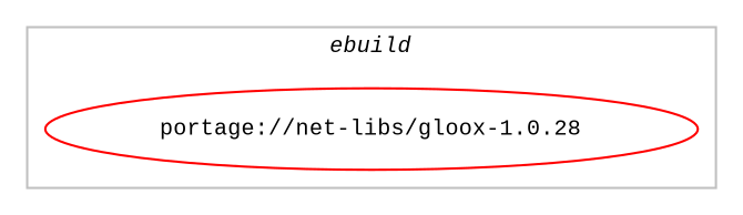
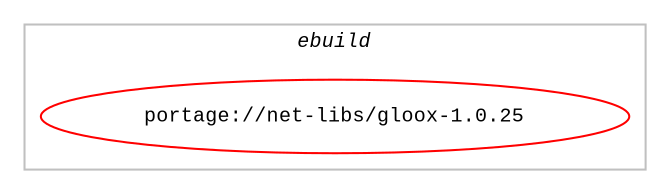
  digraph {
    compound=true
    concentrate=true
    fontname="Liberation Mono"
    fontsize=10
    newrank=true
    rankdir=LR
    ranksep=1.5
-   n1 [color=red fontname="Liberation Mono" fontsize=10 label="portage://net-libs/gloox-1.0.28" width=4]
+   n1 [color=red fontname="Liberation Mono" fontsize=10 label="portage://net-libs/gloox-1.0.25" width=4]
    subgraph cluster_1 {
      color=gray
      label=<<i>ebuild</i>>
      n1
    }
    subgraph cluster_2 {
      color=gray
      label=<<i>dependencies</i>>
      subgraph cluster_3 {
        color=gray
        fillcolor="#eeeeee"
        label=<<i>compile</i>>
        style=filled
      }
      subgraph cluster_4 {
        color=gray
        fillcolor="#eeeeee"
        label=<<i>compile and run</i>>
        style=filled
      }
      subgraph cluster_5 {
        color=gray
        fillcolor="#eeeeee"
        label=<<i>run</i>>
        style=filled
      }
    }
    subgraph cluster_6 {
      color=gray
      label=<<i>candidates</i>>
      rank=same
    }
  }
